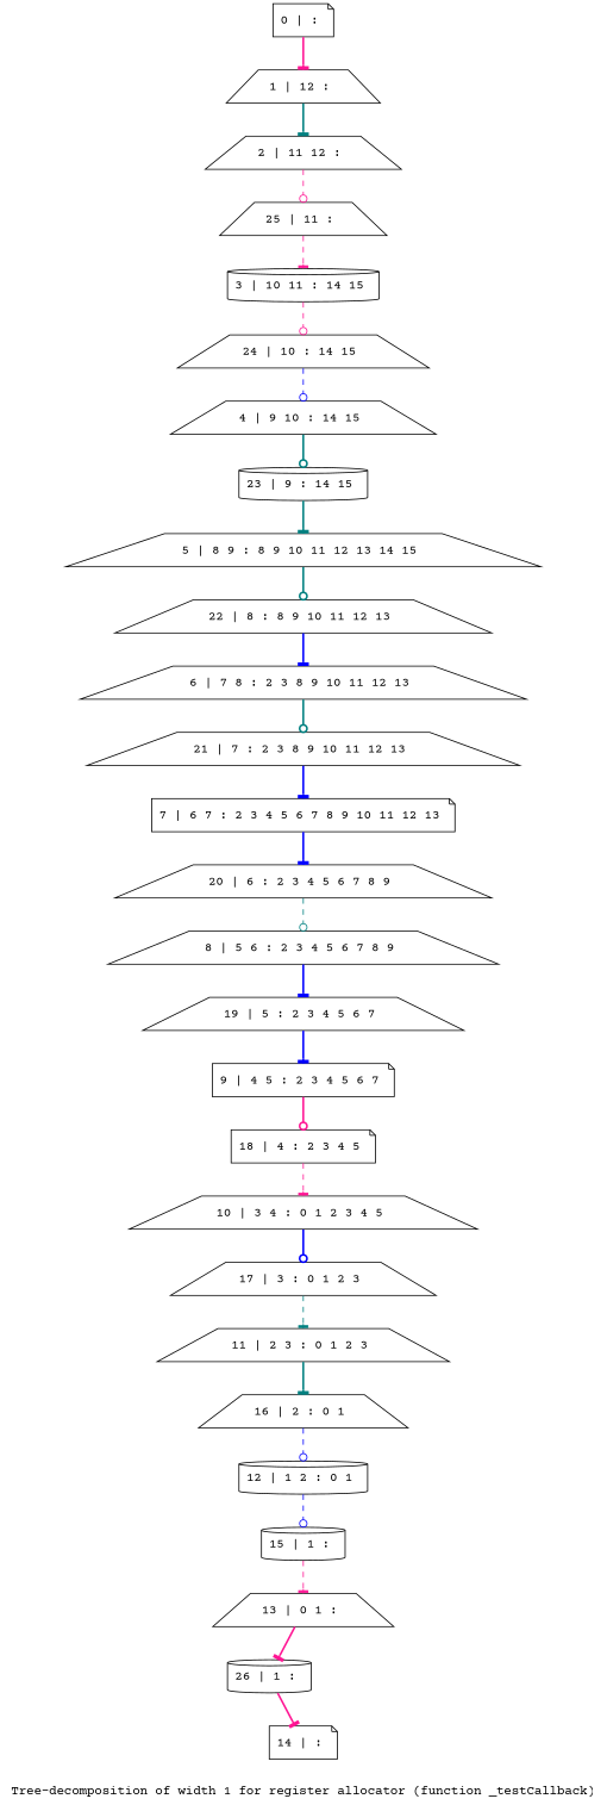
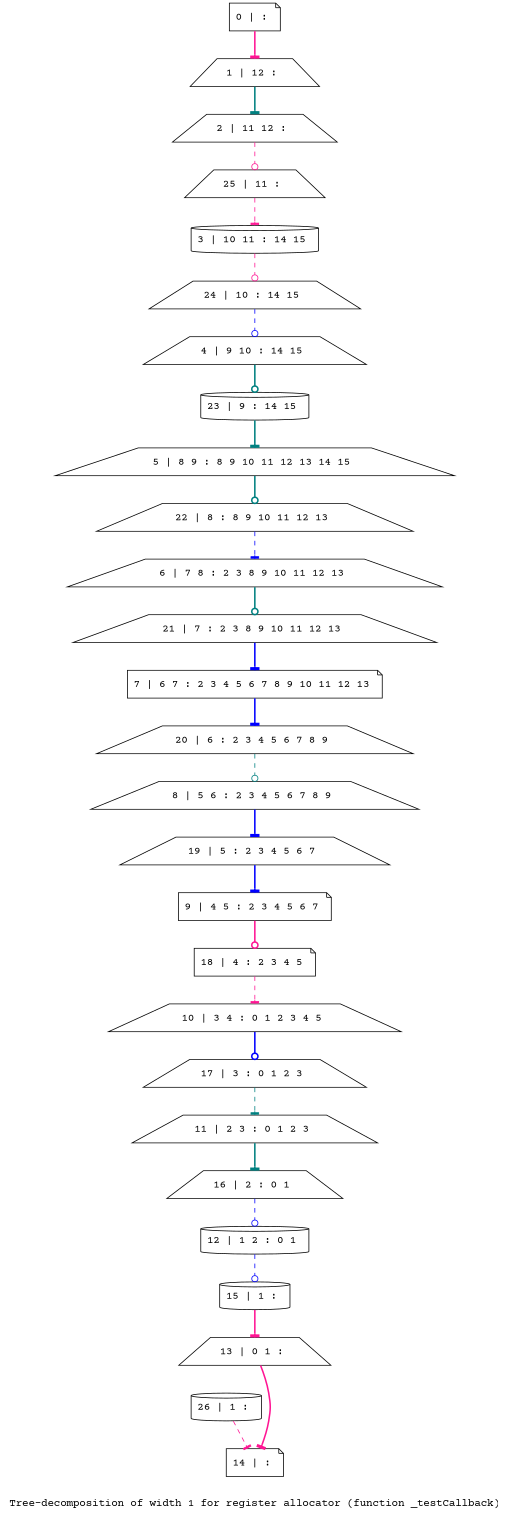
  digraph {
    fontname="Courier Prime"
    label="Tree-decomposition of width 1 for register allocator (function _testCallback)"
    node [fontname="Courier Prime" shape=trapezium]
    edge [arrowhead=tee color=deeppink fontname="Courier Prime" style=bold]
    n1 [label="0 | : " shape=note]
    n2 [label="1 | 12 : "]
    n3 [label="2 | 11 12 : "]
    n4 [label="25 | 11 : "]
    n5 [label="3 | 10 11 : 14 15 " shape=cylinder]
    n6 [label="24 | 10 : 14 15 "]
    n7 [label="4 | 9 10 : 14 15 "]
    n8 [label="23 | 9 : 14 15 " shape=cylinder]
    n9 [label="5 | 8 9 : 8 9 10 11 12 13 14 15 "]
    n10 [label="22 | 8 : 8 9 10 11 12 13 "]
    n11 [label="6 | 7 8 : 2 3 8 9 10 11 12 13 "]
    n12 [label="21 | 7 : 2 3 8 9 10 11 12 13 "]
    n13 [label="7 | 6 7 : 2 3 4 5 6 7 8 9 10 11 12 13 " shape=note]
    n14 [label="20 | 6 : 2 3 4 5 6 7 8 9 "]
    n15 [label="8 | 5 6 : 2 3 4 5 6 7 8 9 "]
    n16 [label="19 | 5 : 2 3 4 5 6 7 "]
    n17 [label="9 | 4 5 : 2 3 4 5 6 7 " shape=note]
    n18 [label="18 | 4 : 2 3 4 5 " shape=note]
    n19 [label="10 | 3 4 : 0 1 2 3 4 5 "]
    n20 [label="17 | 3 : 0 1 2 3 "]
    n21 [label="11 | 2 3 : 0 1 2 3 "]
    n22 [label="16 | 2 : 0 1 "]
    n23 [label="12 | 1 2 : 0 1 " shape=cylinder]
    n24 [label="15 | 1 : " shape=cylinder]
    n25 [label="13 | 0 1 : "]
    n26 [label="26 | 1 : " shape=cylinder]
    n27 [label="14 | : " shape=note]
    n1 -> n2
    n2 -> n3 [color=teal]
    n3 -> n4 [arrowhead=odot style=dashed]
    n4 -> n5 [style=dashed]
    n5 -> n6 [arrowhead=odot style=dashed]
    n6 -> n7 [arrowhead=odot color=blue style=dashed]
    n7 -> n8 [arrowhead=odot color=teal]
    n8 -> n9 [color=teal]
    n9 -> n10 [arrowhead=odot color=teal]
-   n10 -> n11 [color=blue]
+   n10 -> n11 [color=blue style=dashed]
    n11 -> n12 [arrowhead=odot color=teal]
    n12 -> n13 [color=blue]
    n13 -> n14 [color=blue]
    n14 -> n15 [arrowhead=odot color=teal style=dashed]
    n15 -> n16 [color=blue]
    n16 -> n17 [color=blue]
    n17 -> n18 [arrowhead=odot]
    n18 -> n19 [style=dashed]
    n19 -> n20 [arrowhead=odot color=blue]
    n20 -> n21 [color=teal style=dashed]
    n21 -> n22 [color=teal]
    n22 -> n23 [arrowhead=odot color=blue style=dashed]
    n23 -> n24 [arrowhead=odot color=blue style=dashed]
-   n24 -> n25 [style=dashed]
-   n25 -> n26
-   n26 -> n27
+   n24 -> n25
+   n25 -> n27
+   n26 -> n27 [style=dashed]
  }
